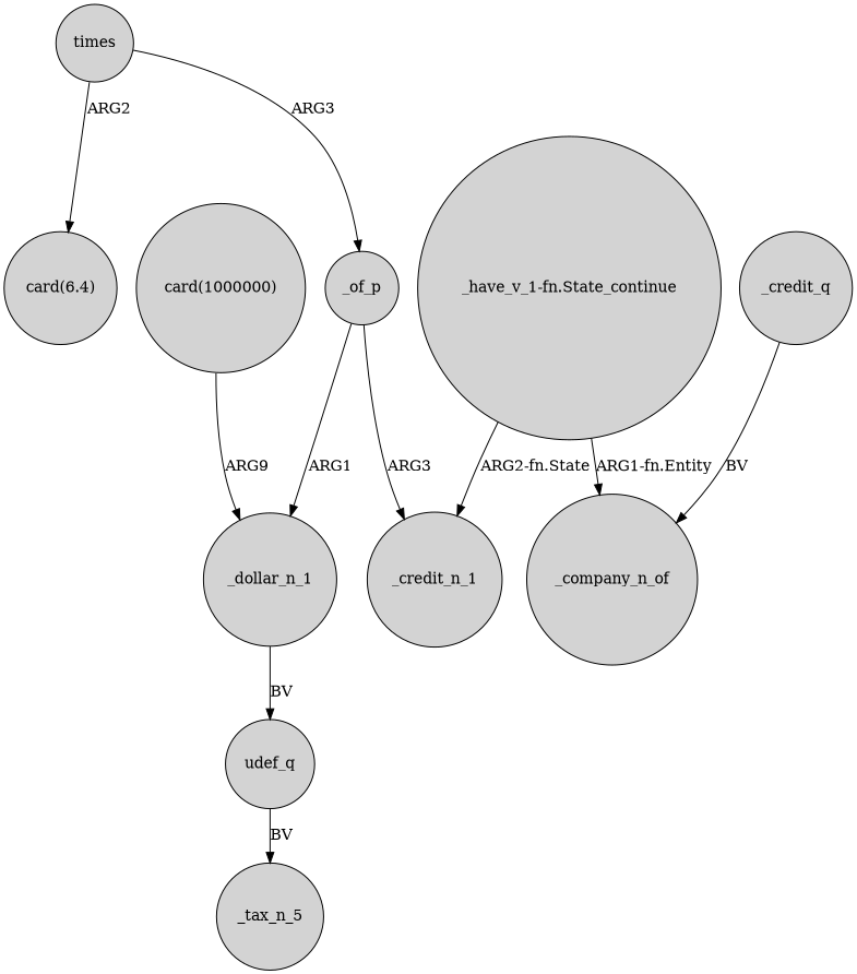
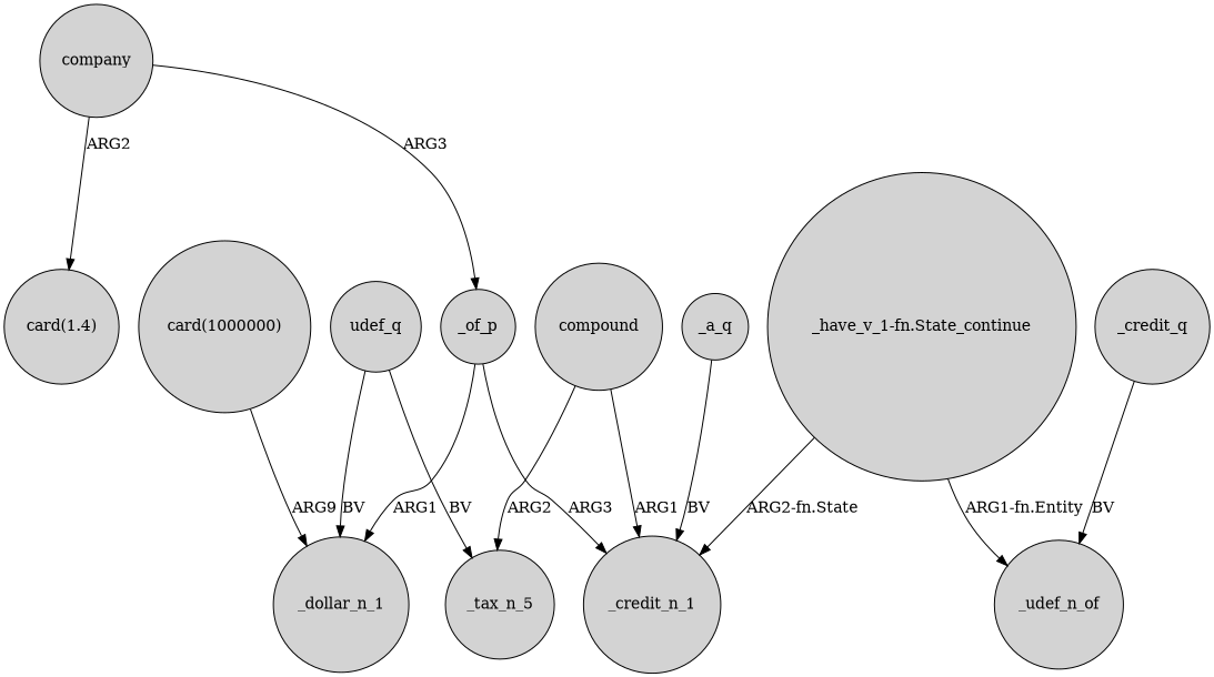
  digraph {
    node [shape=circle style=filled]
-   times
-   "card(1.4)" [label="card(6.4)"]
+   times [label=company]
+   "card(1.4)"
    _of_p
    "card(1000000)"
    _dollar_n_1
    _credit_n_1
    "_have_v_1-fn.State_continue"
-   _company_n_of
+   _company_n_of [label=_udef_n_of]
+   compound
    n10 [label=_tax_n_5]
    udef_q
    n12 [label=_credit_q]
+   _a_q
    times -> "card(1.4)" [label=ARG2]
    times -> _of_p [label=ARG3]
    _of_p -> _dollar_n_1 [label=ARG1]
    _of_p -> _credit_n_1 [label=ARG3]
    "card(1000000)" -> _dollar_n_1 [label=ARG9]
    "_have_v_1-fn.State_continue" -> _credit_n_1 [label="ARG2-fn.State"]
    "_have_v_1-fn.State_continue" -> _company_n_of [label="ARG1-fn.Entity"]
-   _dollar_n_1 -> udef_q [label=BV]
+   compound -> _credit_n_1 [label=ARG1]
+   compound -> n10 [label=ARG2]
+   udef_q -> _dollar_n_1 [label=BV]
    udef_q -> n10 [label=BV]
    n12 -> _company_n_of [label=BV]
+   _a_q -> _credit_n_1 [label=BV]
  }
